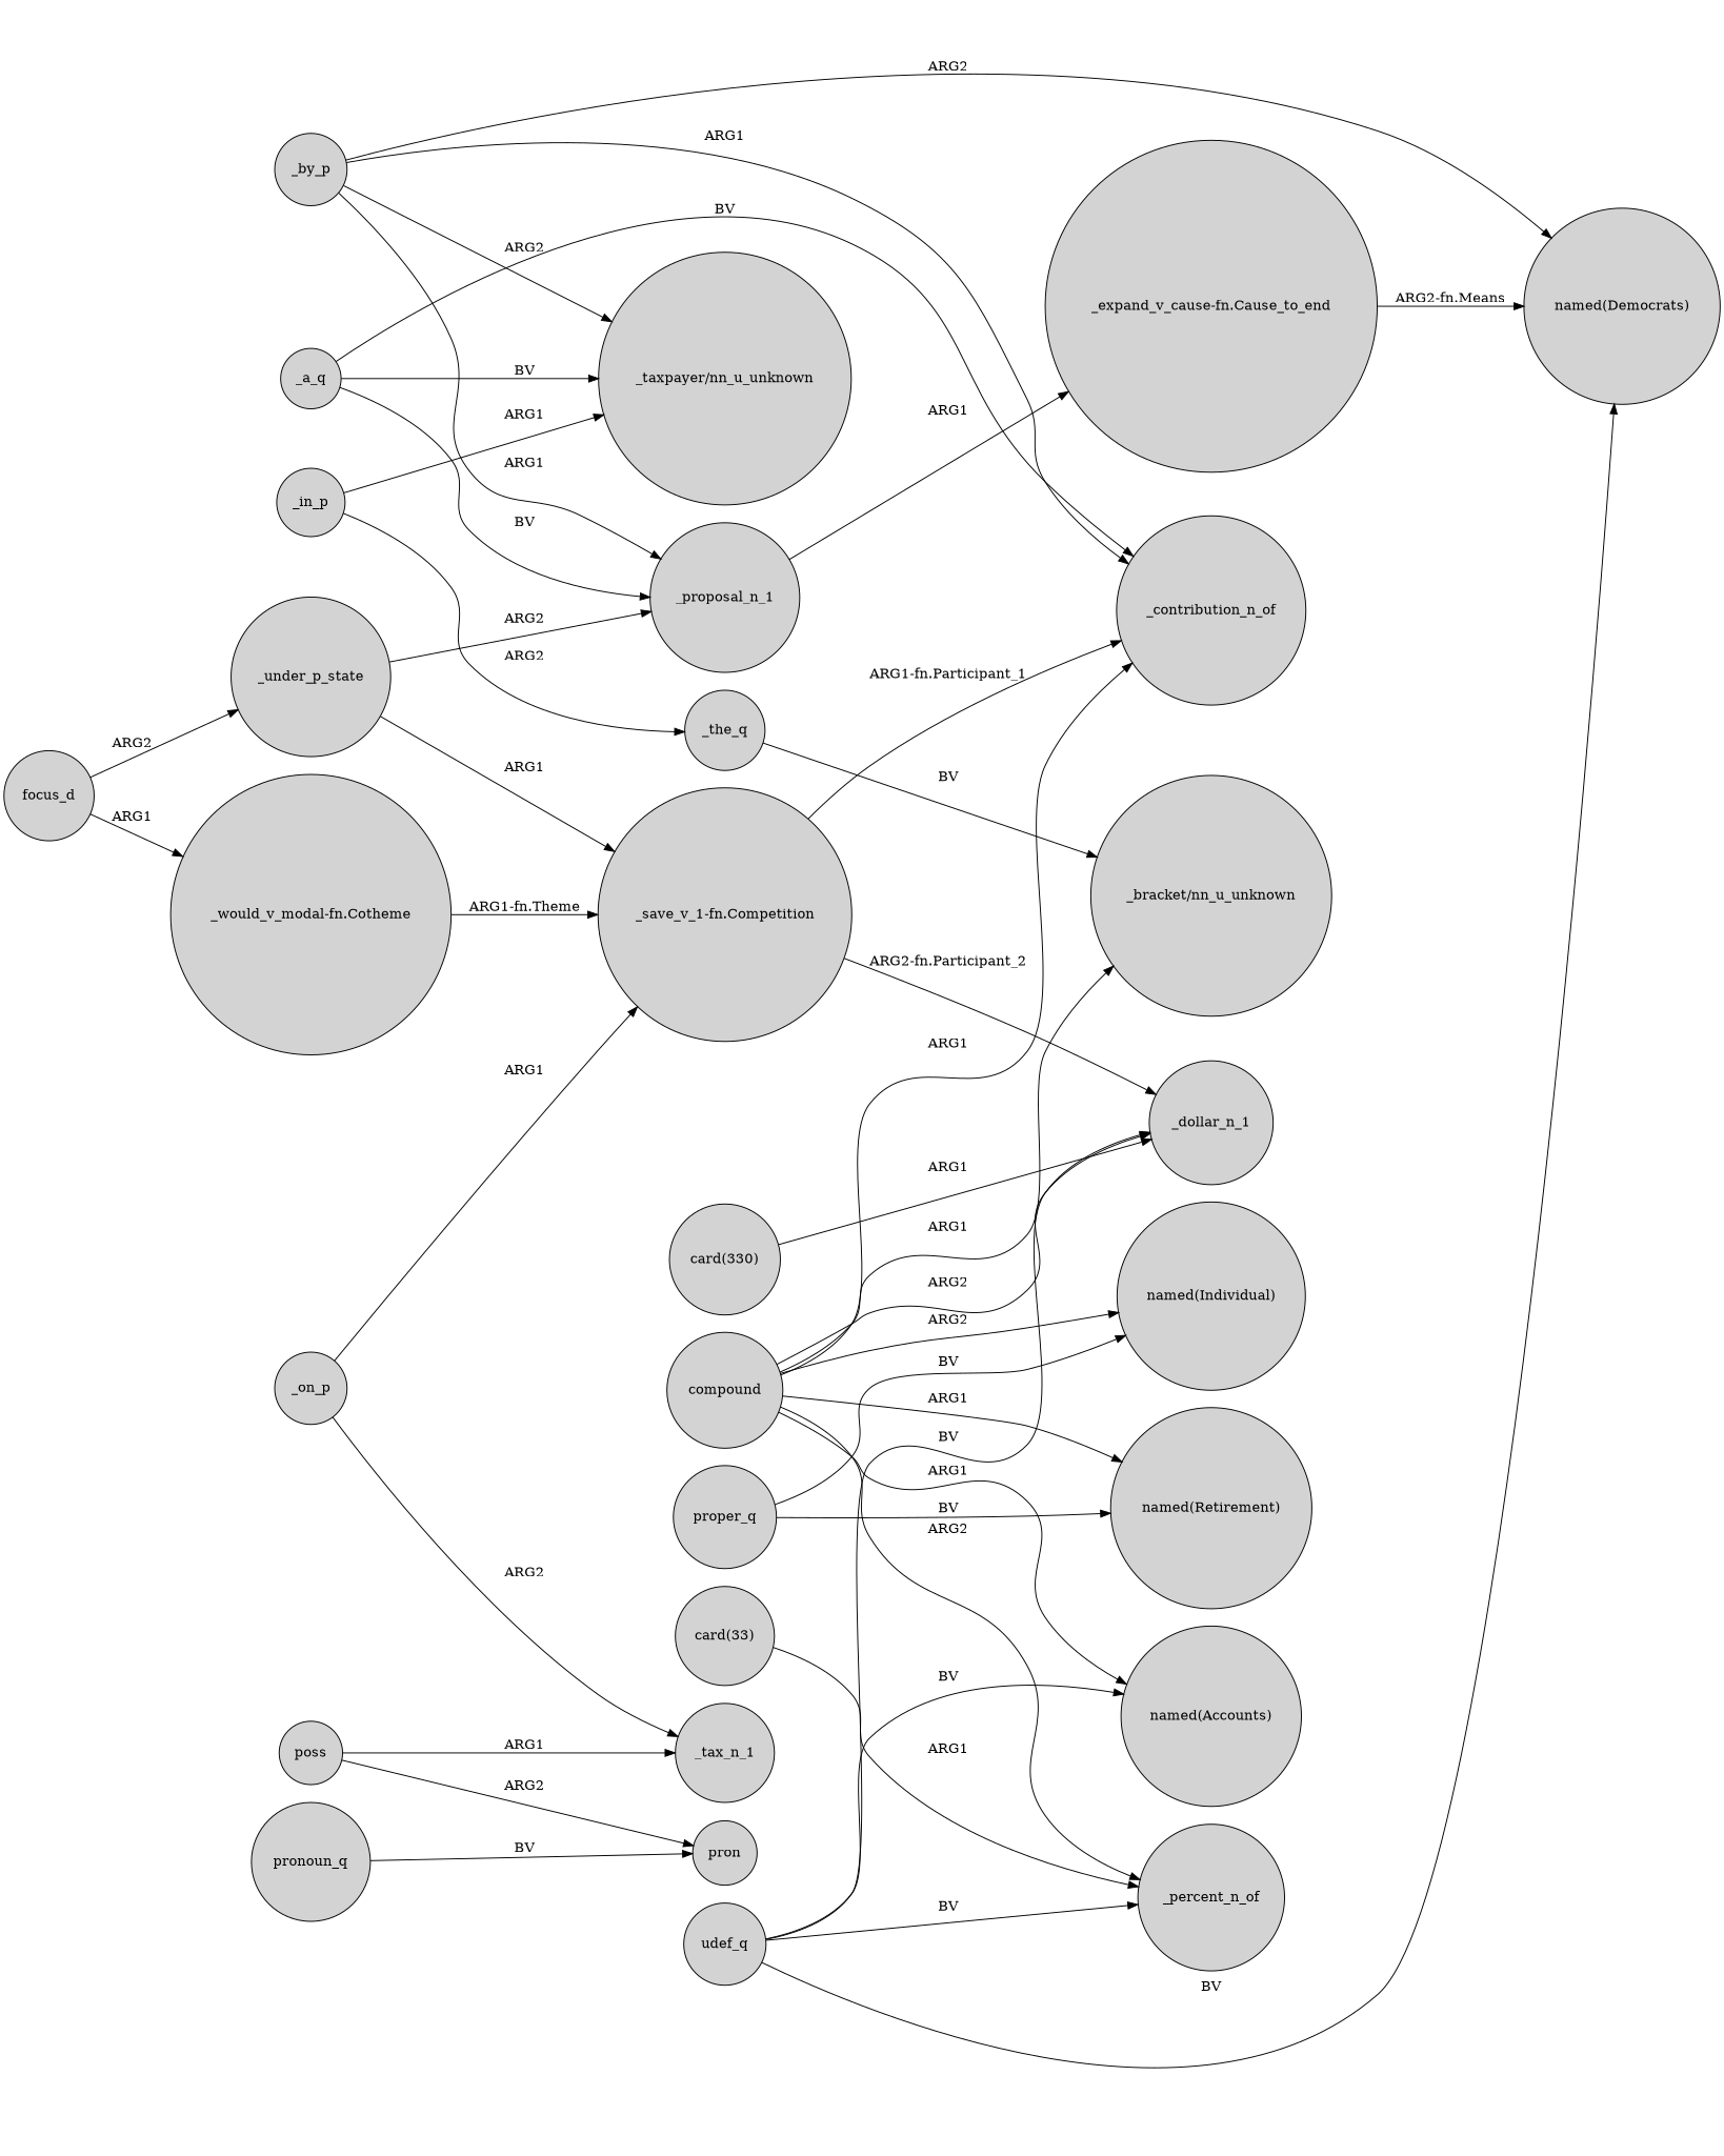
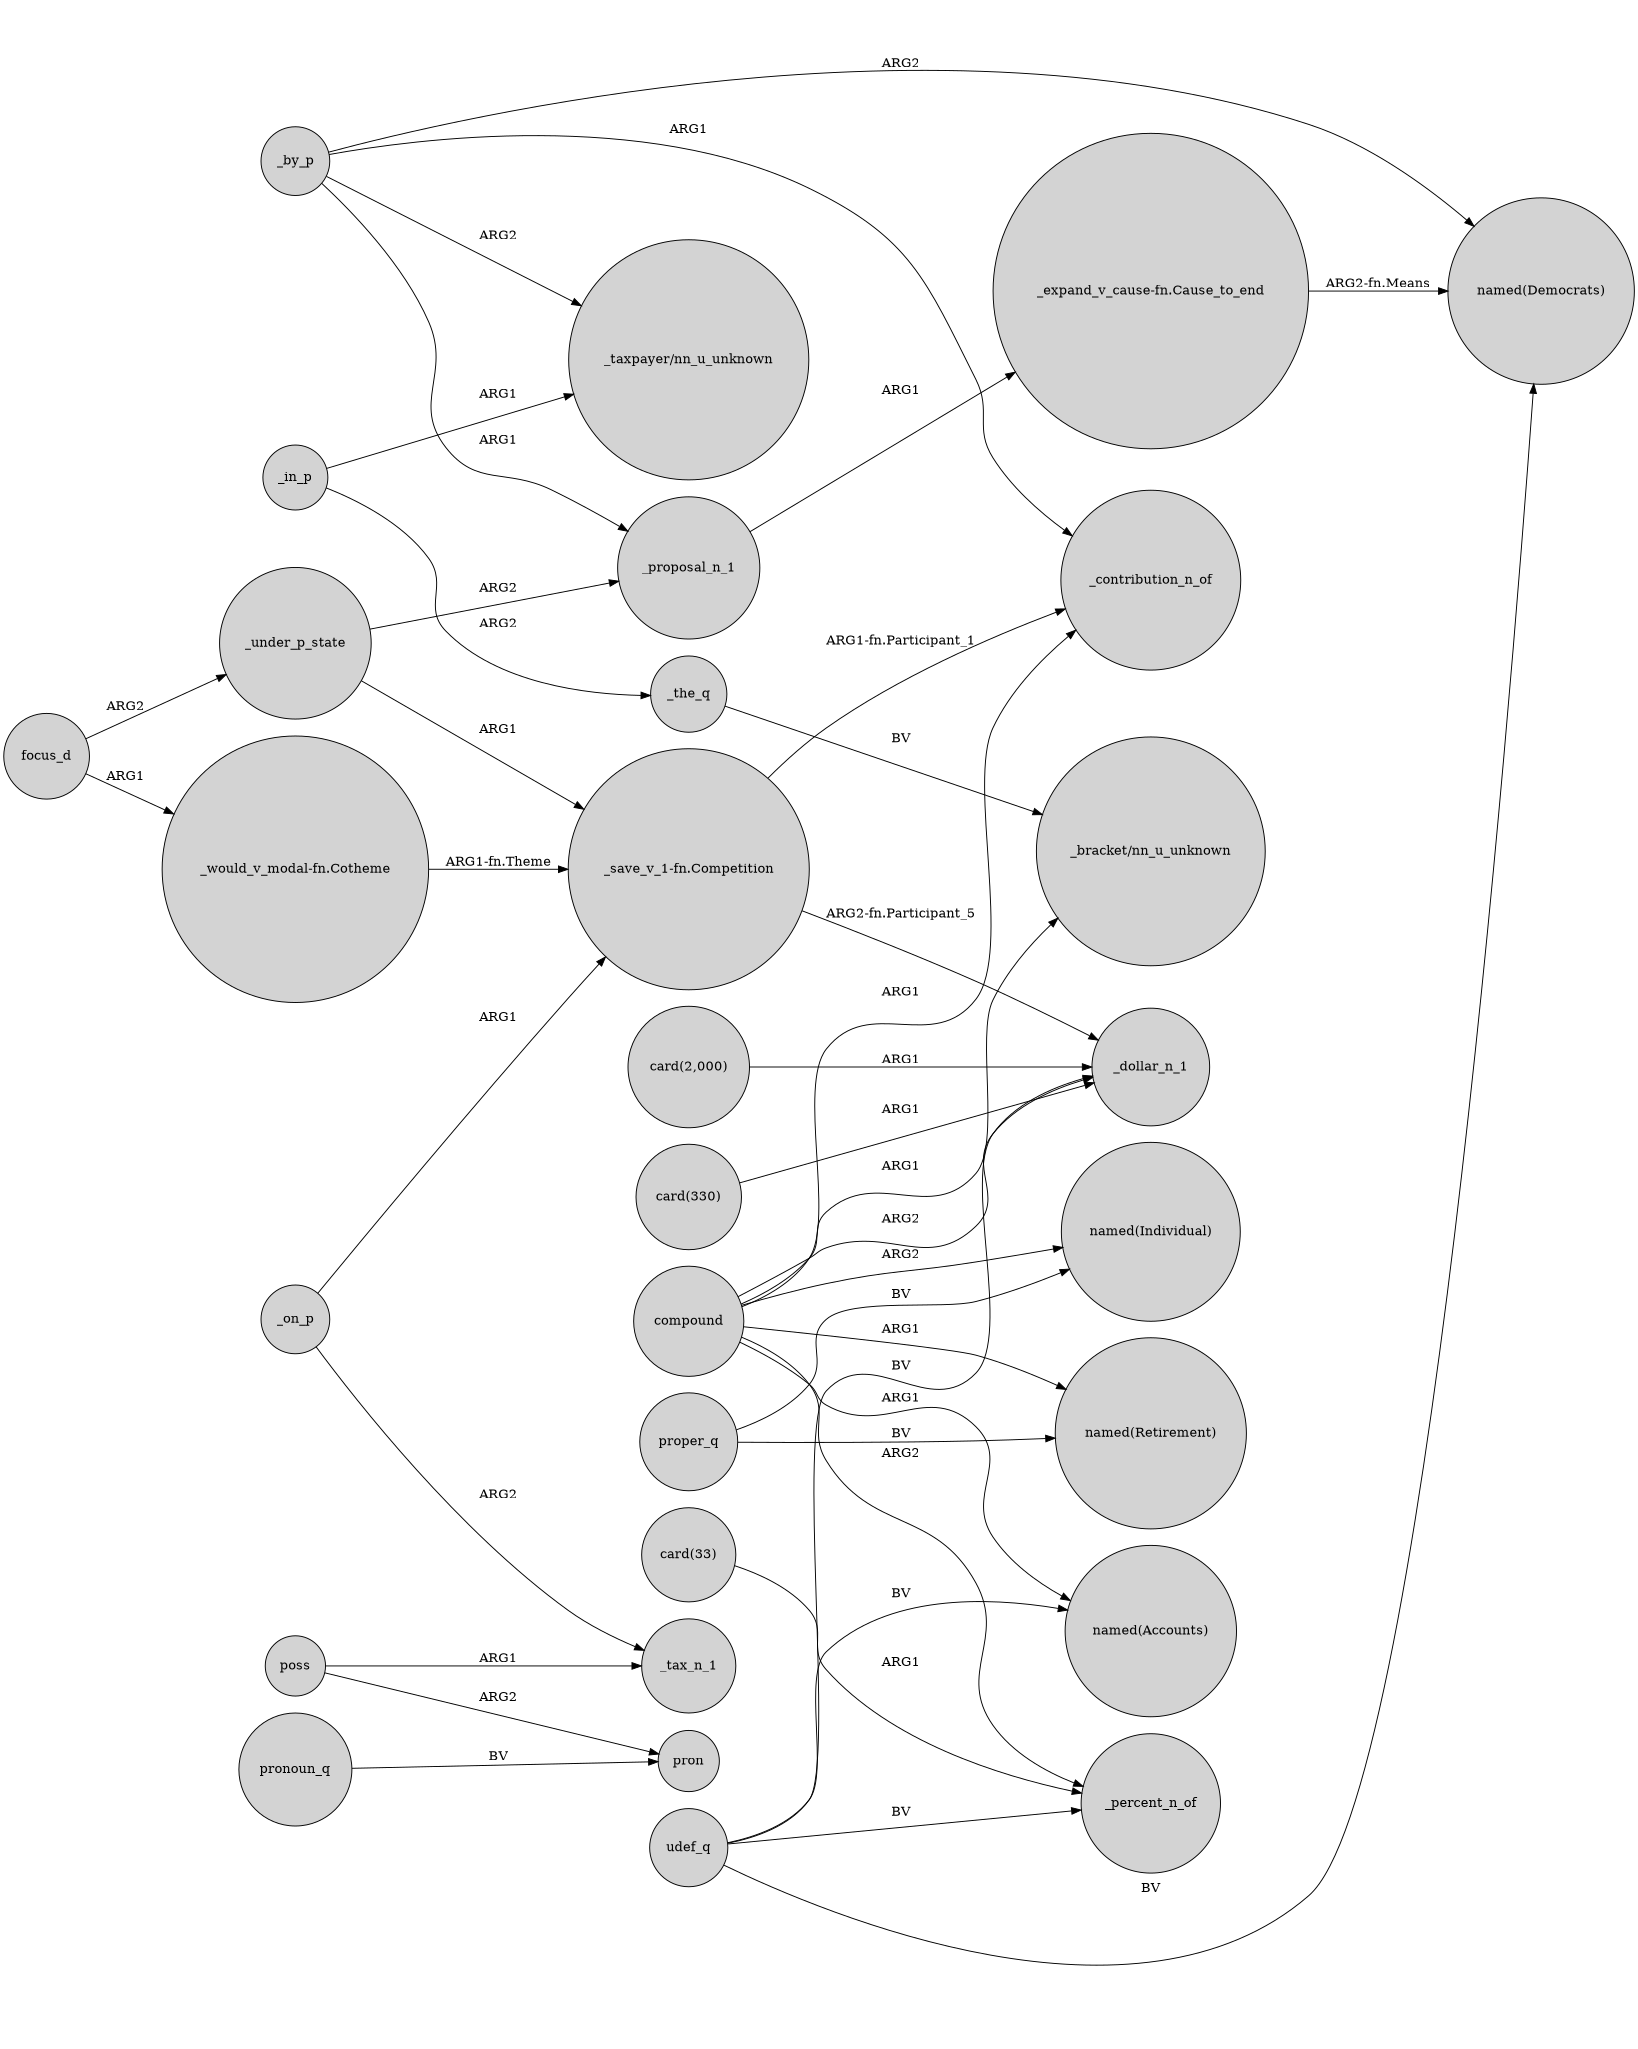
  digraph {
    rankdir=LR
    node [shape=circle style=filled]
    _by_p
    "_taxpayer/nn_u_unknown"
    _proposal_n_1
    _contribution_n_of
    "named(Democrats)"
    "_expand_v_cause-fn.Cause_to_end"
    _in_p
    _the_q
    "_save_v_1-fn.Competition"
    _dollar_n_1
    "card(330)"
    _under_p_state
    compound
    "_bracket/nn_u_unknown"
    "named(Accounts)"
    "named(Individual)"
    "named(Retirement)"
    _percent_n_of
-   _a_q
    pronoun_q
    pron
    poss
    _tax_n_1
    udef_q
    proper_q
    _on_p
    "card(33)"
    focus_d
    "_would_v_modal-fn.Cotheme"
+   "card(2,000)"
    _by_p -> "_taxpayer/nn_u_unknown" [label=ARG2]
    _by_p -> _proposal_n_1 [label=ARG1]
    _by_p -> _contribution_n_of [label=ARG1]
    _by_p -> "named(Democrats)" [label=ARG2]
    _proposal_n_1 -> "_expand_v_cause-fn.Cause_to_end" [label=ARG1]
    "_expand_v_cause-fn.Cause_to_end" -> "named(Democrats)" [label="ARG2-fn.Means"]
    _in_p -> "_taxpayer/nn_u_unknown" [label=ARG1]
    _in_p -> _the_q [label=ARG2]
    _the_q -> "_bracket/nn_u_unknown" [label=BV]
    "_save_v_1-fn.Competition" -> _contribution_n_of [label="ARG1-fn.Participant_1"]
-   "_save_v_1-fn.Competition" -> _dollar_n_1 [label="ARG2-fn.Participant_2"]
+   "_save_v_1-fn.Competition" -> _dollar_n_1 [label="ARG2-fn.Participant_5"]
    "card(330)" -> _dollar_n_1 [label=ARG1]
    _under_p_state -> _proposal_n_1 [label=ARG2]
    _under_p_state -> "_save_v_1-fn.Competition" [label=ARG1]
    compound -> _contribution_n_of [label=ARG1]
    compound -> _dollar_n_1 [label=ARG2]
    compound -> "_bracket/nn_u_unknown" [label=ARG1]
    compound -> "named(Accounts)" [label=ARG1]
    compound -> "named(Individual)" [label=ARG2]
    compound -> "named(Retirement)" [label=ARG1]
    compound -> _percent_n_of [label=ARG2]
-   _a_q -> "_taxpayer/nn_u_unknown" [label=BV]
-   _a_q -> _proposal_n_1 [label=BV]
-   _a_q -> _contribution_n_of [label=BV]
    pronoun_q -> pron [label=BV]
    poss -> pron [label=ARG2]
    poss -> _tax_n_1 [label=ARG1]
    udef_q -> "named(Democrats)" [label=BV]
    udef_q -> _dollar_n_1 [label=BV]
    udef_q -> "named(Accounts)" [label=BV]
    udef_q -> _percent_n_of [label=BV]
    proper_q -> "named(Individual)" [label=BV]
    proper_q -> "named(Retirement)" [label=BV]
    _on_p -> "_save_v_1-fn.Competition" [label=ARG1]
    _on_p -> _tax_n_1 [label=ARG2]
    "card(33)" -> _percent_n_of [label=ARG1]
    focus_d -> _under_p_state [label=ARG2]
    focus_d -> "_would_v_modal-fn.Cotheme" [label=ARG1]
    "_would_v_modal-fn.Cotheme" -> "_save_v_1-fn.Competition" [label="ARG1-fn.Theme"]
+   "card(2,000)" -> _dollar_n_1 [label=ARG1]
  }
